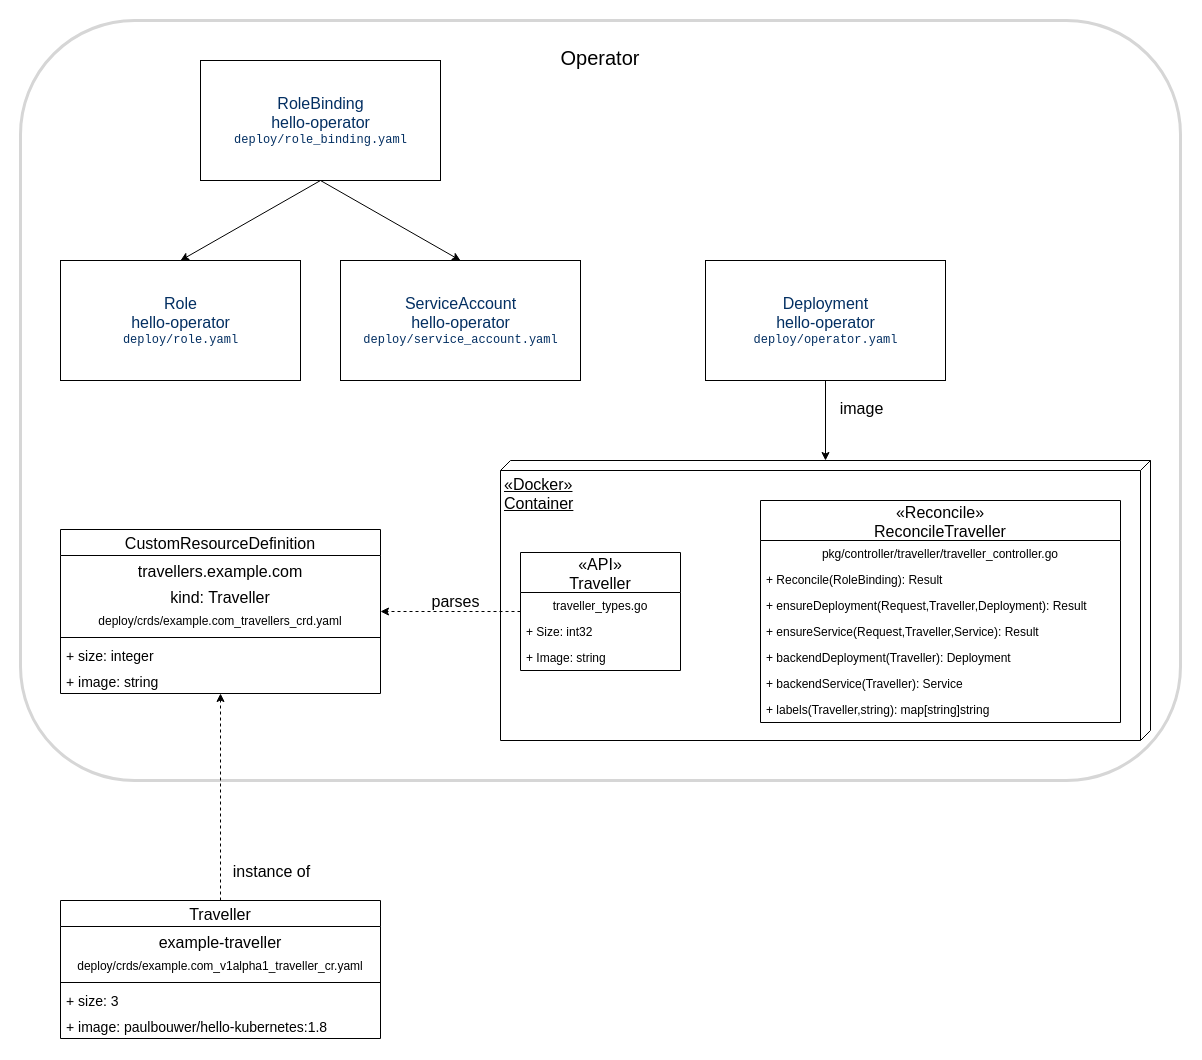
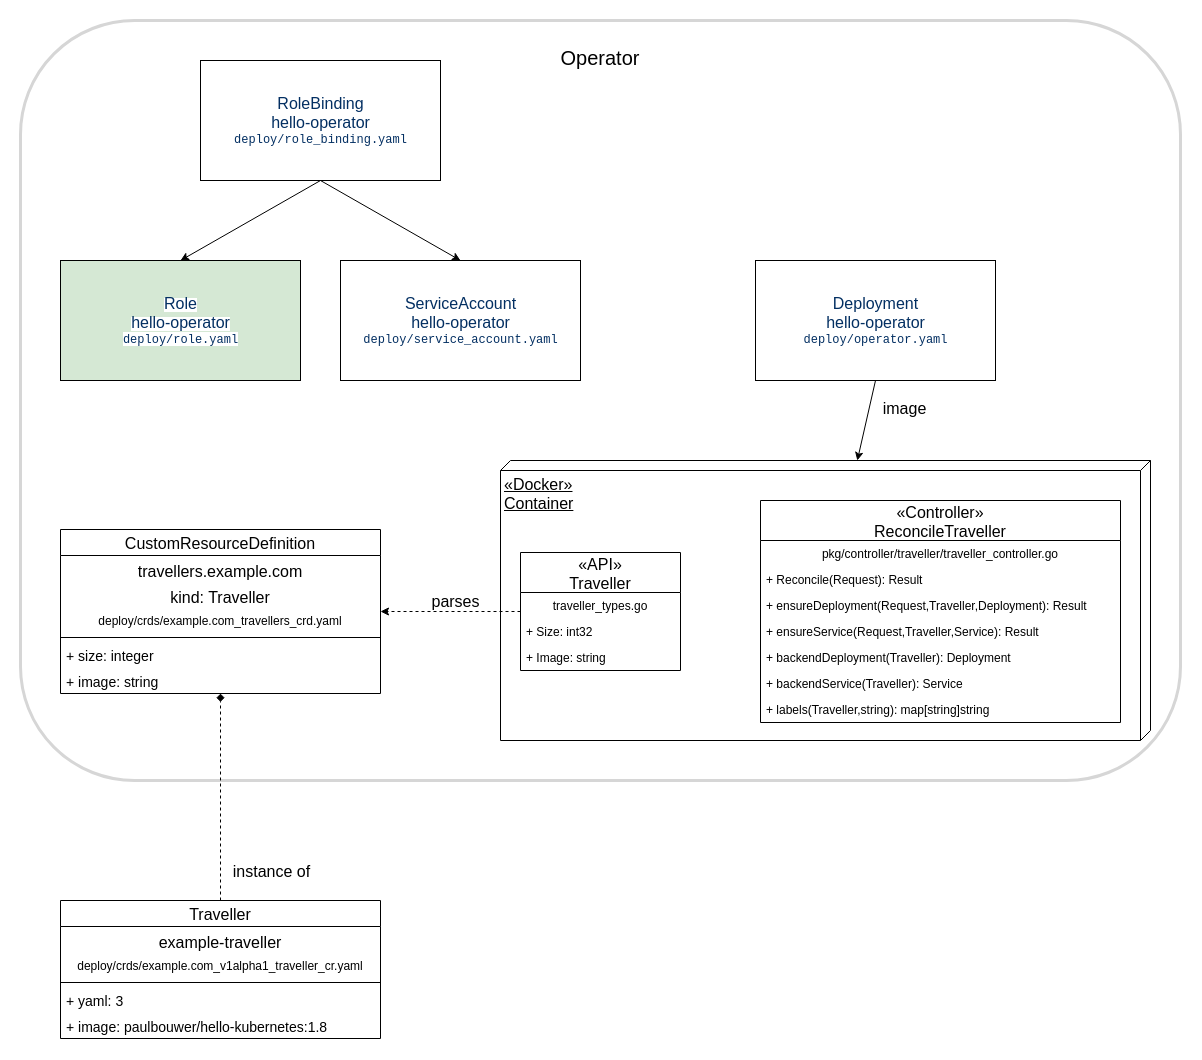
  <mxCell id="0" />
  <mxCell id="1" parent="0" />
  <mxCell id="2" value="&lt;font style=&quot;font-size: 20px&quot;&gt;Operator&lt;/font&gt;" style="rounded=1;whiteSpace=wrap;html=1;fontSize=40;align=center;fillColor=none;labelPosition=center;verticalLabelPosition=middle;verticalAlign=top;strokeWidth=3;strokeColor=#D6D6D6;" vertex="1" parent="1"><mxGeometry x="20" y="20" width="1160" height="760" as="geometry" /></mxCell>
  <mxCell id="3" style="rounded=0;orthogonalLoop=1;jettySize=auto;html=1;exitX=0.5;exitY=1;exitDx=0;exitDy=0;entryX=0.5;entryY=0;entryDx=0;entryDy=0;" edge="1" parent="1" source="5" target="6"><mxGeometry relative="1" as="geometry" /></mxCell>
  <mxCell id="4" style="rounded=0;orthogonalLoop=1;jettySize=auto;html=1;exitX=0.5;exitY=1;exitDx=0;exitDy=0;elbow=vertical;entryX=0.5;entryY=0;entryDx=0;entryDy=0;" edge="1" parent="1" source="5" target="7"><mxGeometry relative="1" as="geometry" /></mxCell>
  <mxCell id="5" value="&lt;font style=&quot;font-size: 16px&quot;&gt;&lt;span style=&quot;color: rgb(3 , 47 , 98) ; background-color: rgb(255 , 255 , 255)&quot;&gt;RoleBinding&lt;br&gt;&lt;/span&gt;&lt;span style=&quot;color: rgb(3 , 47 , 98) ; background-color: rgb(255 , 255 , 255)&quot;&gt;hello-operator&lt;br&gt;&lt;/span&gt;&lt;/font&gt;&lt;span style=&quot;background-color: rgb(255 , 255 , 255)&quot;&gt;&lt;font color=&quot;#032f62&quot; face=&quot;SFMono-Regular, Consolas, Liberation Mono, Menlo, monospace&quot; style=&quot;font-size: 12px&quot;&gt;deploy/role_binding.yaml&lt;/font&gt;&lt;br&gt;&lt;/span&gt;" style="html=1;" vertex="1" parent="1"><mxGeometry x="200" y="60" width="240" height="120" as="geometry" /></mxCell>
- <mxCell id="6" value="&lt;font&gt;&lt;span style=&quot;background-color: rgb(255 , 255 , 255)&quot;&gt;&lt;font color=&quot;#032f62&quot;&gt;&lt;span style=&quot;font-size: 16px&quot;&gt;Role&lt;br&gt;hello-operator&lt;/span&gt;&lt;/font&gt;&lt;br&gt;&lt;/span&gt;&lt;/font&gt;&lt;span style=&quot;background-color: rgb(255 , 255 , 255)&quot;&gt;&lt;font color=&quot;#032f62&quot; face=&quot;SFMono-Regular, Consolas, Liberation Mono, Menlo, monospace&quot; style=&quot;font-size: 12px&quot;&gt;deploy/role.yaml&lt;/font&gt;&lt;br&gt;&lt;/span&gt;" style="html=1;" vertex="1" parent="1"><mxGeometry x="60" y="260" width="240" height="120" as="geometry" /></mxCell>
+ <mxCell id="6" value="&lt;font&gt;&lt;span style=&quot;background-color: rgb(255 , 255 , 255)&quot;&gt;&lt;font color=&quot;#032f62&quot;&gt;&lt;span style=&quot;font-size: 16px&quot;&gt;Role&lt;br&gt;hello-operator&lt;/span&gt;&lt;/font&gt;&lt;br&gt;&lt;/span&gt;&lt;/font&gt;&lt;span style=&quot;background-color: rgb(255 , 255 , 255)&quot;&gt;&lt;font color=&quot;#032f62&quot; face=&quot;SFMono-Regular, Consolas, Liberation Mono, Menlo, monospace&quot; style=&quot;font-size: 12px&quot;&gt;deploy/role.yaml&lt;/font&gt;&lt;br&gt;&lt;/span&gt;" style="html=1;fillColor=#d5e8d4;" vertex="1" parent="1"><mxGeometry x="60" y="260" width="240" height="120" as="geometry" /></mxCell>
  <mxCell id="7" value="&lt;font&gt;&lt;span style=&quot;background-color: rgb(255 , 255 , 255)&quot;&gt;&lt;font color=&quot;#032f62&quot;&gt;&lt;span style=&quot;font-size: 16px&quot;&gt;ServiceAccount&lt;/span&gt;&lt;/font&gt;&lt;br&gt;&lt;/span&gt;&lt;span style=&quot;font-size: 16px ; color: rgb(3 , 47 , 98) ; background-color: rgb(255 , 255 , 255)&quot;&gt;hello-operator&lt;br&gt;&lt;/span&gt;&lt;/font&gt;&lt;span style=&quot;background-color: rgb(255 , 255 , 255)&quot;&gt;&lt;font color=&quot;#032f62&quot; face=&quot;SFMono-Regular, Consolas, Liberation Mono, Menlo, monospace&quot;&gt;deploy/service_account.yaml&lt;/font&gt;&lt;br&gt;&lt;/span&gt;" style="html=1;" vertex="1" parent="1"><mxGeometry x="340" y="260" width="240" height="120" as="geometry" /></mxCell>
  <mxCell id="8" style="edgeStyle=none;rounded=0;orthogonalLoop=1;jettySize=auto;html=1;exitX=0.5;exitY=1;exitDx=0;exitDy=0;fontSize=16;" edge="1" parent="1" source="10" target="11"><mxGeometry relative="1" as="geometry" /></mxCell>
  <mxCell id="9" value="image" style="edgeLabel;html=1;align=center;verticalAlign=middle;resizable=0;points=[];fontSize=16;" vertex="1" connectable="0" parent="8"><mxGeometry x="-0.325" relative="1" as="geometry"><mxPoint x="35" as="offset" /></mxGeometry></mxCell>
- <mxCell id="10" value="&lt;font&gt;&lt;span style=&quot;background-color: rgb(255 , 255 , 255)&quot;&gt;&lt;font color=&quot;#032f62&quot;&gt;&lt;span style=&quot;font-size: 16px&quot;&gt;Deployment&lt;br&gt;hello-operator&lt;/span&gt;&lt;/font&gt;&lt;br&gt;&lt;/span&gt;&lt;/font&gt;&lt;span style=&quot;background-color: rgb(255 , 255 , 255)&quot;&gt;&lt;font color=&quot;#032f62&quot; face=&quot;SFMono-Regular, Consolas, Liberation Mono, Menlo, monospace&quot;&gt;deploy/operator.yaml&lt;/font&gt;&lt;br&gt;&lt;/span&gt;" style="html=1;" vertex="1" parent="1"><mxGeometry x="705" y="260" width="240" height="120" as="geometry" /></mxCell>
+ <mxCell id="10" value="&lt;font&gt;&lt;span style=&quot;background-color: rgb(255 , 255 , 255)&quot;&gt;&lt;font color=&quot;#032f62&quot;&gt;&lt;span style=&quot;font-size: 16px&quot;&gt;Deployment&lt;br&gt;hello-operator&lt;/span&gt;&lt;/font&gt;&lt;br&gt;&lt;/span&gt;&lt;/font&gt;&lt;span style=&quot;background-color: rgb(255 , 255 , 255)&quot;&gt;&lt;font color=&quot;#032f62&quot; face=&quot;SFMono-Regular, Consolas, Liberation Mono, Menlo, monospace&quot;&gt;deploy/operator.yaml&lt;/font&gt;&lt;br&gt;&lt;/span&gt;" style="html=1;" vertex="1" parent="1"><mxGeometry x="755" y="260" width="240" height="120" as="geometry" /></mxCell>
  <mxCell id="11" value="&lt;font&gt;&lt;div&gt;&lt;span style=&quot;font-size: 16px&quot;&gt;«Docker»&lt;/span&gt;&lt;/div&gt;&lt;span style=&quot;font-size: 16px&quot;&gt;Container&lt;/span&gt;&lt;/font&gt;" style="verticalAlign=top;align=left;spacingTop=8;spacingLeft=2;spacingRight=12;shape=cube;size=10;direction=south;fontStyle=4;html=1;" vertex="1" parent="1"><mxGeometry x="500" y="460" width="650" height="280" as="geometry" /></mxCell>
- <mxCell id="12" value="«Reconcile»&#10;ReconcileTraveller" style="swimlane;fontStyle=0;childLayout=stackLayout;horizontal=1;startSize=40;fillColor=none;horizontalStack=0;resizeParent=1;resizeParentMax=0;resizeLast=0;collapsible=1;marginBottom=0;fontSize=16;" vertex="1" parent="1"><mxGeometry x="760" y="500" width="360" height="222" as="geometry"><mxRectangle x="420" y="710" width="90" height="26" as="alternateBounds" /></mxGeometry></mxCell>
+ <mxCell id="12" value="«Controller»&#10;ReconcileTraveller" style="swimlane;fontStyle=0;childLayout=stackLayout;horizontal=1;startSize=40;fillColor=none;horizontalStack=0;resizeParent=1;resizeParentMax=0;resizeLast=0;collapsible=1;marginBottom=0;fontSize=16;" vertex="1" parent="1"><mxGeometry x="760" y="500" width="360" height="222" as="geometry"><mxRectangle x="420" y="710" width="90" height="26" as="alternateBounds" /></mxGeometry></mxCell>
  <mxCell id="13" value="pkg/controller/traveller/traveller_controller.go" style="text;strokeColor=none;fillColor=none;align=center;verticalAlign=top;spacingLeft=4;spacingRight=4;overflow=hidden;rotatable=0;points=[[0,0.5],[1,0.5]];portConstraint=eastwest;" vertex="1" parent="12"><mxGeometry y="40" width="360" height="26" as="geometry" /></mxCell>
- <mxCell id="14" value="+ Reconcile(RoleBinding): Result" style="text;strokeColor=none;fillColor=none;align=left;verticalAlign=top;spacingLeft=4;spacingRight=4;overflow=hidden;rotatable=0;points=[[0,0.5],[1,0.5]];portConstraint=eastwest;" vertex="1" parent="12"><mxGeometry y="66" width="360" height="26" as="geometry" /></mxCell>
+ <mxCell id="14" value="+ Reconcile(Request): Result" style="text;strokeColor=none;fillColor=none;align=left;verticalAlign=top;spacingLeft=4;spacingRight=4;overflow=hidden;rotatable=0;points=[[0,0.5],[1,0.5]];portConstraint=eastwest;" vertex="1" parent="12"><mxGeometry y="66" width="360" height="26" as="geometry" /></mxCell>
  <mxCell id="15" value="+ ensureDeployment(Request,Traveller,Deployment): Result" style="text;strokeColor=none;fillColor=none;align=left;verticalAlign=top;spacingLeft=4;spacingRight=4;overflow=hidden;rotatable=0;points=[[0,0.5],[1,0.5]];portConstraint=eastwest;" vertex="1" parent="12"><mxGeometry y="92" width="360" height="26" as="geometry" /></mxCell>
  <mxCell id="16" value="+ ensureService(Request,Traveller,Service): Result" style="text;strokeColor=none;fillColor=none;align=left;verticalAlign=top;spacingLeft=4;spacingRight=4;overflow=hidden;rotatable=0;points=[[0,0.5],[1,0.5]];portConstraint=eastwest;" vertex="1" parent="12"><mxGeometry y="118" width="360" height="26" as="geometry" /></mxCell>
  <mxCell id="17" value="+ backendDeployment(Traveller): Deployment" style="text;strokeColor=none;fillColor=none;align=left;verticalAlign=top;spacingLeft=4;spacingRight=4;overflow=hidden;rotatable=0;points=[[0,0.5],[1,0.5]];portConstraint=eastwest;" vertex="1" parent="12"><mxGeometry y="144" width="360" height="26" as="geometry" /></mxCell>
  <mxCell id="18" value="+ backendService(Traveller): Service" style="text;strokeColor=none;fillColor=none;align=left;verticalAlign=top;spacingLeft=4;spacingRight=4;overflow=hidden;rotatable=0;points=[[0,0.5],[1,0.5]];portConstraint=eastwest;" vertex="1" parent="12"><mxGeometry y="170" width="360" height="26" as="geometry" /></mxCell>
  <mxCell id="19" value="+ labels(Traveller,string): map[string]string" style="text;strokeColor=none;fillColor=none;align=left;verticalAlign=top;spacingLeft=4;spacingRight=4;overflow=hidden;rotatable=0;points=[[0,0.5],[1,0.5]];portConstraint=eastwest;" vertex="1" parent="12"><mxGeometry y="196" width="360" height="26" as="geometry" /></mxCell>
  <mxCell id="20" value="«API»&#10;Traveller" style="swimlane;fontStyle=0;childLayout=stackLayout;horizontal=1;startSize=40;fillColor=none;horizontalStack=0;resizeParent=1;resizeParentMax=0;resizeLast=0;collapsible=1;marginBottom=0;fontSize=16;" vertex="1" parent="1"><mxGeometry x="520" y="552" width="160" height="118" as="geometry"><mxRectangle x="600" y="800" width="90" height="26" as="alternateBounds" /></mxGeometry></mxCell>
  <mxCell id="21" value="traveller_types.go" style="text;strokeColor=none;fillColor=none;align=center;verticalAlign=top;spacingLeft=4;spacingRight=4;overflow=hidden;rotatable=0;points=[[0,0.5],[1,0.5]];portConstraint=eastwest;" vertex="1" parent="20"><mxGeometry y="40" width="160" height="26" as="geometry" /></mxCell>
  <mxCell id="22" value="+ Size: int32" style="text;strokeColor=none;fillColor=none;align=left;verticalAlign=top;spacingLeft=4;spacingRight=4;overflow=hidden;rotatable=0;points=[[0,0.5],[1,0.5]];portConstraint=eastwest;" vertex="1" parent="20"><mxGeometry y="66" width="160" height="26" as="geometry" /></mxCell>
  <mxCell id="23" value="+ Image: string" style="text;strokeColor=none;fillColor=none;align=left;verticalAlign=top;spacingLeft=4;spacingRight=4;overflow=hidden;rotatable=0;points=[[0,0.5],[1,0.5]];portConstraint=eastwest;" vertex="1" parent="20"><mxGeometry y="92" width="160" height="26" as="geometry" /></mxCell>
  <mxCell id="24" value="CustomResourceDefinition" style="swimlane;fontStyle=0;childLayout=stackLayout;horizontal=1;startSize=26;fillColor=none;horizontalStack=0;resizeParent=1;resizeParentMax=0;resizeLast=0;collapsible=1;marginBottom=0;fontSize=16;align=center;" vertex="1" parent="1"><mxGeometry x="60" y="529" width="320" height="164" as="geometry"><mxRectangle x="40" y="440" width="220" height="26" as="alternateBounds" /></mxGeometry></mxCell>
  <mxCell id="25" value="travellers.example.com" style="text;strokeColor=none;fillColor=none;align=center;verticalAlign=top;spacingLeft=4;spacingRight=4;overflow=hidden;rotatable=0;points=[[0,0.5],[1,0.5]];portConstraint=eastwest;fontSize=16;" vertex="1" parent="24"><mxGeometry y="26" width="320" height="26" as="geometry" /></mxCell>
  <mxCell id="26" value="kind: Traveller" style="text;strokeColor=none;fillColor=none;align=center;verticalAlign=top;spacingLeft=4;spacingRight=4;overflow=hidden;rotatable=0;points=[[0,0.5],[1,0.5]];portConstraint=eastwest;fontSize=16;" vertex="1" parent="24"><mxGeometry y="52" width="320" height="26" as="geometry" /></mxCell>
  <mxCell id="27" value="deploy/crds/example.com_travellers_crd.yaml" style="text;strokeColor=none;fillColor=none;align=center;verticalAlign=top;spacingLeft=4;spacingRight=4;overflow=hidden;rotatable=0;points=[[0,0.5],[1,0.5]];portConstraint=eastwest;" vertex="1" parent="24"><mxGeometry y="78" width="320" height="26" as="geometry" /></mxCell>
  <mxCell id="28" value="" style="line;strokeWidth=1;fillColor=none;align=left;verticalAlign=middle;spacingTop=-1;spacingLeft=3;spacingRight=3;rotatable=0;labelPosition=right;points=[];portConstraint=eastwest;fontSize=16;" vertex="1" parent="24"><mxGeometry y="104" width="320" height="8" as="geometry" /></mxCell>
  <mxCell id="29" value="+ size: integer" style="text;strokeColor=none;fillColor=none;align=left;verticalAlign=top;spacingLeft=4;spacingRight=4;overflow=hidden;rotatable=0;points=[[0,0.5],[1,0.5]];portConstraint=eastwest;fontSize=14;" vertex="1" parent="24"><mxGeometry y="112" width="320" height="26" as="geometry" /></mxCell>
  <mxCell id="30" value="+ image: string" style="text;strokeColor=none;fillColor=none;align=left;verticalAlign=top;spacingLeft=4;spacingRight=4;overflow=hidden;rotatable=0;points=[[0,0.5],[1,0.5]];portConstraint=eastwest;fontSize=14;" vertex="1" parent="24"><mxGeometry y="138" width="320" height="26" as="geometry" /></mxCell>
- <mxCell id="31" style="edgeStyle=none;rounded=0;orthogonalLoop=1;jettySize=auto;html=1;exitX=0.5;exitY=0;exitDx=0;exitDy=0;fontSize=16;dashed=1;" edge="1" parent="1" source="33" target="24"><mxGeometry relative="1" as="geometry"><mxPoint x="290" y="730" as="targetPoint" /></mxGeometry></mxCell>
+ <mxCell id="31" style="edgeStyle=none;rounded=0;orthogonalLoop=1;jettySize=auto;html=1;exitX=0.5;exitY=0;exitDx=0;exitDy=0;fontSize=16;dashed=1;endArrow=diamond;" edge="1" parent="1" source="33" target="24"><mxGeometry relative="1" as="geometry"><mxPoint x="290" y="730" as="targetPoint" /></mxGeometry></mxCell>
  <mxCell id="32" value="instance of" style="edgeLabel;html=1;align=center;verticalAlign=middle;resizable=0;points=[];fontSize=16;" vertex="1" connectable="0" parent="31"><mxGeometry x="0.013" relative="1" as="geometry"><mxPoint x="50" y="75" as="offset" /></mxGeometry></mxCell>
  <mxCell id="33" value="Traveller" style="swimlane;fontStyle=0;childLayout=stackLayout;horizontal=1;startSize=26;fillColor=none;horizontalStack=0;resizeParent=1;resizeParentMax=0;resizeLast=0;collapsible=1;marginBottom=0;fontSize=16;align=center;" vertex="1" parent="1"><mxGeometry x="60" y="900" width="320" height="138" as="geometry"><mxRectangle x="40" y="440" width="220" height="26" as="alternateBounds" /></mxGeometry></mxCell>
  <mxCell id="34" value="example-traveller" style="text;strokeColor=none;fillColor=none;align=center;verticalAlign=top;spacingLeft=4;spacingRight=4;overflow=hidden;rotatable=0;points=[[0,0.5],[1,0.5]];portConstraint=eastwest;fontSize=16;" vertex="1" parent="33"><mxGeometry y="26" width="320" height="26" as="geometry" /></mxCell>
  <mxCell id="35" value="deploy/crds/example.com_v1alpha1_traveller_cr.yaml" style="text;strokeColor=none;fillColor=none;align=center;verticalAlign=top;spacingLeft=4;spacingRight=4;overflow=hidden;rotatable=0;points=[[0,0.5],[1,0.5]];portConstraint=eastwest;" vertex="1" parent="33"><mxGeometry y="52" width="320" height="26" as="geometry" /></mxCell>
  <mxCell id="36" value="" style="line;strokeWidth=1;fillColor=none;align=left;verticalAlign=middle;spacingTop=-1;spacingLeft=3;spacingRight=3;rotatable=0;labelPosition=right;points=[];portConstraint=eastwest;fontSize=16;" vertex="1" parent="33"><mxGeometry y="78" width="320" height="8" as="geometry" /></mxCell>
- <mxCell id="37" value="+ size: 3" style="text;strokeColor=none;fillColor=none;align=left;verticalAlign=top;spacingLeft=4;spacingRight=4;overflow=hidden;rotatable=0;points=[[0,0.5],[1,0.5]];portConstraint=eastwest;fontSize=14;" vertex="1" parent="33"><mxGeometry y="86" width="320" height="26" as="geometry" /></mxCell>
+ <mxCell id="37" value="+ yaml: 3" style="text;strokeColor=none;fillColor=none;align=left;verticalAlign=top;spacingLeft=4;spacingRight=4;overflow=hidden;rotatable=0;points=[[0,0.5],[1,0.5]];portConstraint=eastwest;fontSize=14;" vertex="1" parent="33"><mxGeometry y="86" width="320" height="26" as="geometry" /></mxCell>
  <mxCell id="38" value="+ image: paulbouwer/hello-kubernetes:1.8" style="text;strokeColor=none;fillColor=none;align=left;verticalAlign=top;spacingLeft=4;spacingRight=4;overflow=hidden;rotatable=0;points=[[0,0.5],[1,0.5]];portConstraint=eastwest;fontSize=14;" vertex="1" parent="33"><mxGeometry y="112" width="320" height="26" as="geometry" /></mxCell>
  <mxCell id="39" style="edgeStyle=none;rounded=0;orthogonalLoop=1;jettySize=auto;html=1;exitX=0.75;exitY=0;exitDx=0;exitDy=0;fontSize=16;" edge="1" parent="1" source="24" target="24"><mxGeometry relative="1" as="geometry" /></mxCell>
  <mxCell id="40" style="edgeStyle=none;rounded=0;orthogonalLoop=1;jettySize=auto;html=1;fontSize=16;dashed=1;" edge="1" parent="1" source="20" target="24"><mxGeometry relative="1" as="geometry" /></mxCell>
  <mxCell id="41" value="parses" style="edgeLabel;html=1;align=center;verticalAlign=middle;resizable=0;points=[];fontSize=16;" vertex="1" connectable="0" parent="40"><mxGeometry x="-0.057" relative="1" as="geometry"><mxPoint y="-11" as="offset" /></mxGeometry></mxCell>
